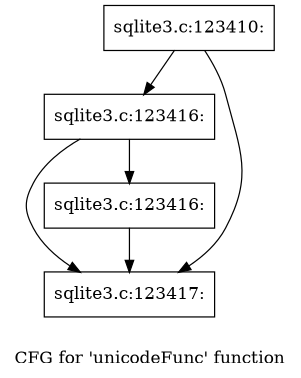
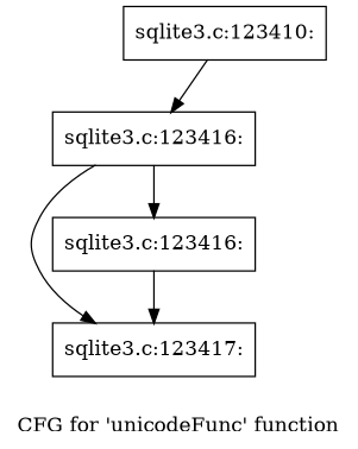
  digraph {
    label="CFG for 'unicodeFunc' function"
    node [shape=record]
    n1 [label="{sqlite3.c:123410:}"]
    n2 [label="{sqlite3.c:123416:}"]
    n3 [label="{sqlite3.c:123417:}"]
    n4 [label="{sqlite3.c:123416:}"]
    n1 -> n2
-   n1 -> n3
    n2 -> n3
    n2 -> n4
    n4 -> n3
  }
